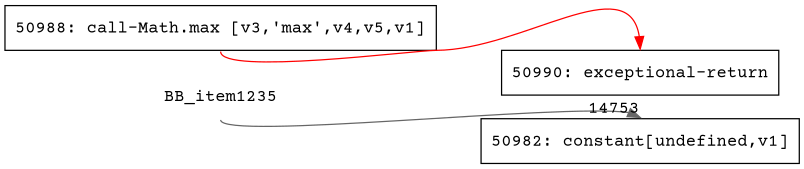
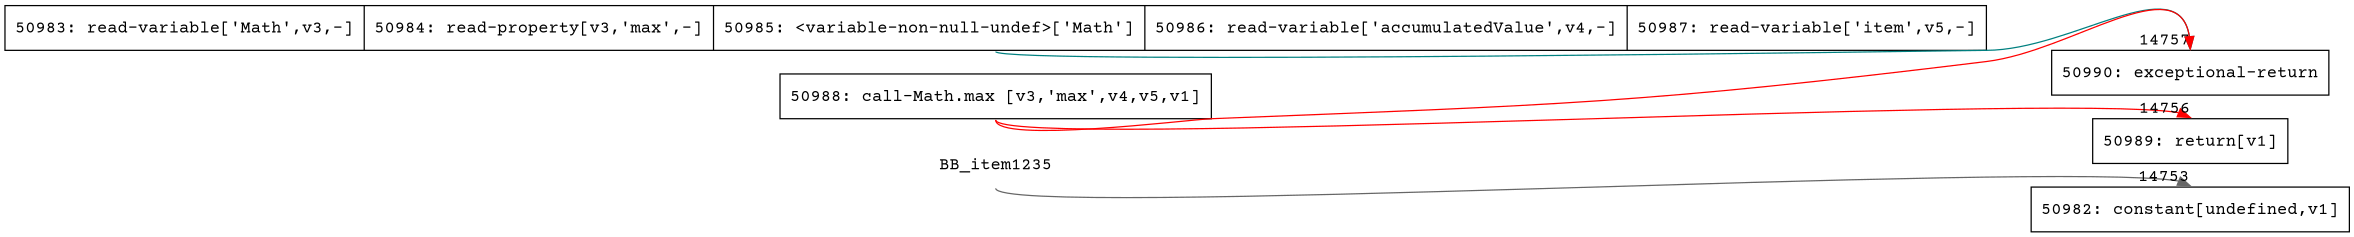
  digraph {
    fontname="Courier Prime"
    rankdir=LR
    node [fontname="Courier Prime" shape=record]
    edge [color=red fontname="Courier Prime" headport=n tailport=s]
    n1 [label=BB_item1235 shape=none]
    n2 [label="{50982: constant[undefined,v1]}"]
+   n3 [label="{50983: read-variable['Math',v3,-]|50984: read-property[v3,'max',-]|50985: \<variable-non-null-undef\>['Math']|50986: read-variable['accumulatedValue',v4,-]|50987: read-variable['item',v5,-]}"]
    n4 [label="{50990: exceptional-return}"]
    n5 [label="{50988: call-Math.max [v3,'max',v4,v5,v1]}"]
+   n6 [label="{50989: return[v1]}"]
    n1 -> n2 [color=gray40 headlabel="    14753"]
+   n3 -> n4 [color=teal headlabel="      14757"]
    n5 -> n4
+   n5 -> n6 [headlabel="      14756"]
  }
